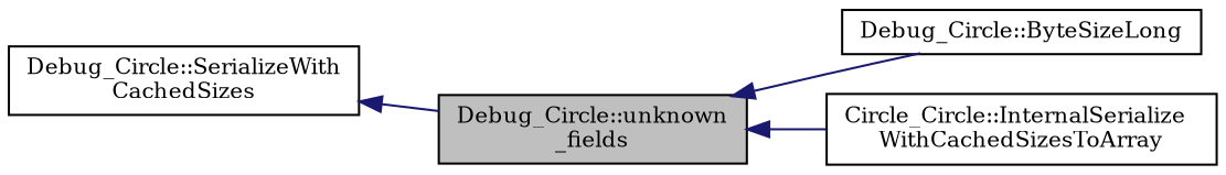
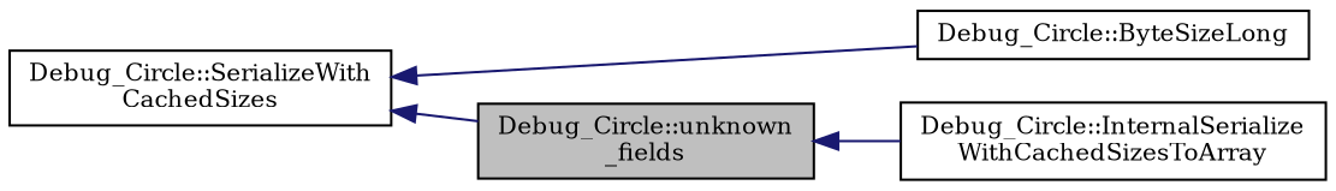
  digraph {
    fontname="DejaVu Serif"
    rankdir=LR
    node [color=black fillcolor=white fontname="DejaVu Serif" fontsize=10 shape=record style=filled]
    edge [color=midnightblue dir=back fontname="DejaVu Serif" fontsize=10 labelfontname=Helvetica labelfontsize=10 style=solid]
    n1 [fillcolor=grey75 fontcolor=black height=0.2 label="Debug_Circle::unknown\l_fields" width=0.4]
    n2 [height=0.2 label="Debug_Circle::ByteSizeLong" width=0.4]
-   n3 [height=0.2 label="Circle_Circle::InternalSerialize\lWithCachedSizesToArray" width=0.4]
+   n3 [height=0.2 label="Debug_Circle::InternalSerialize\lWithCachedSizesToArray" width=0.4]
    n4 [height=0.2 label="Debug_Circle::SerializeWith\lCachedSizes" width=0.4]
-   n1 -> n2
+   n4 -> n2
    n1 -> n3
    n4 -> n1
  }
